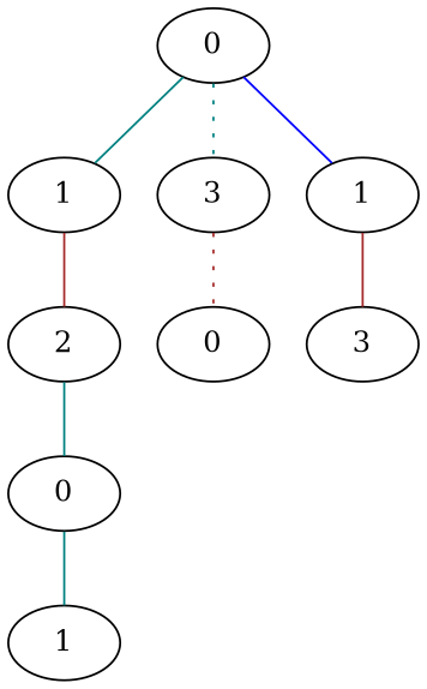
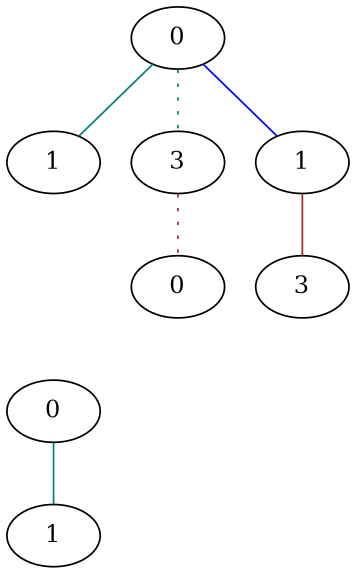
  graph {
    fontname="DejaVu Serif"
    node [fontname="DejaVu Serif"]
    edge [color=teal fontname="DejaVu Serif"]
    n1 [label=0]
    n2 [label=1]
    n3 [label=3]
    n4 [label=1]
-   n5 [label=2]
    n6 [label=0]
    n7 [label=1]
    n8 [label=0]
    n9 [label=3]
    n1 -- n2
    n1 -- n3 [style=dotted]
    n1 -- n4 [color=blue]
-   n2 -- n5 [color=brown]
    n3 -- n8 [style=dotted color=brown]
    n4 -- n9 [color=brown]
-   n5 -- n6
    n6 -- n7
  }
